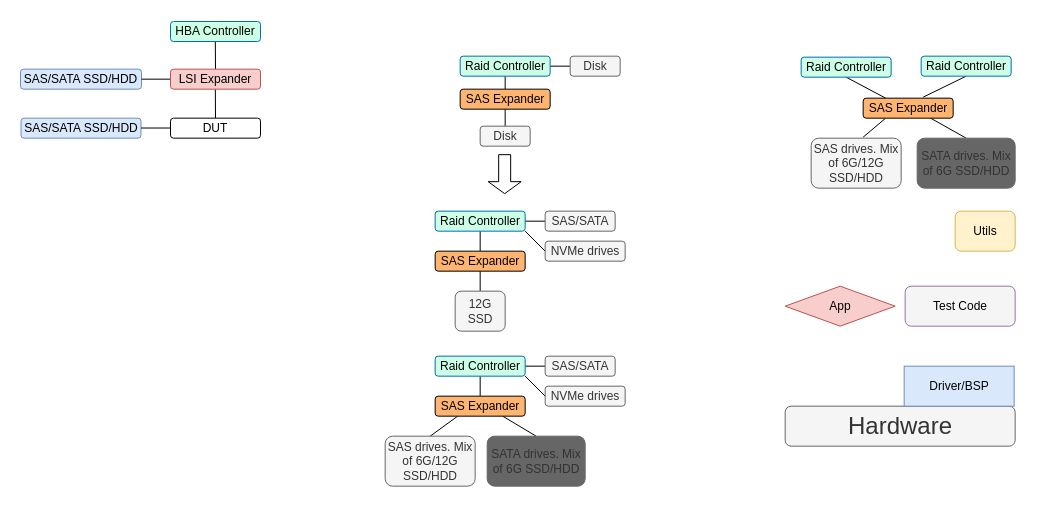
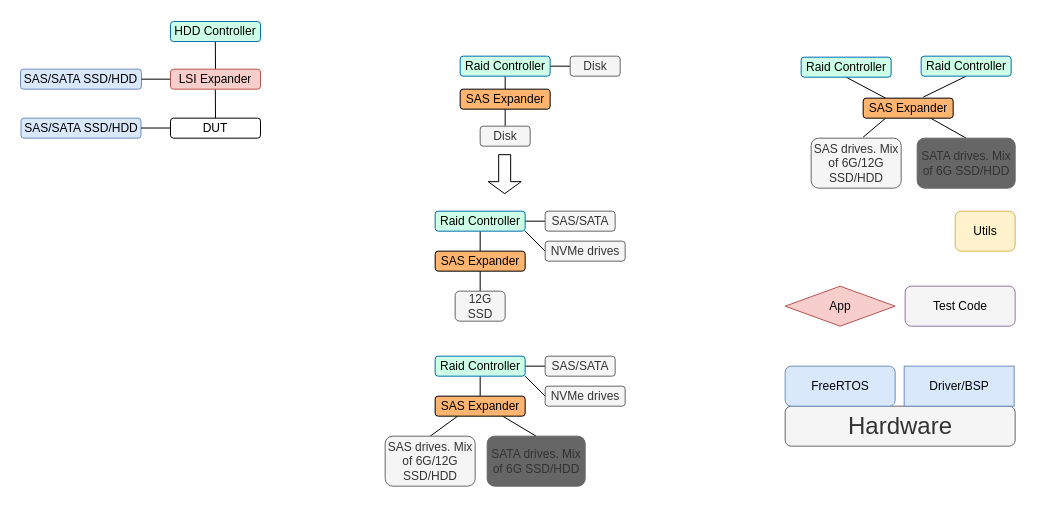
  <mxCell id="0" />
  <mxCell id="1" parent="0" />
  <mxCell id="2" style="edgeStyle=none;rounded=0;orthogonalLoop=1;jettySize=auto;html=1;exitX=0.5;exitY=1;exitDx=0;exitDy=0;entryX=0.5;entryY=0;entryDx=0;entryDy=0;endArrow=none;endFill=0;fontColor=#000000;" edge="1" parent="1" source="4" target="7"><mxGeometry relative="1" as="geometry" /></mxCell>
  <mxCell id="3" style="edgeStyle=none;rounded=0;orthogonalLoop=1;jettySize=auto;html=1;exitX=1;exitY=0.5;exitDx=0;exitDy=0;entryX=0;entryY=0.5;entryDx=0;entryDy=0;endArrow=none;endFill=0;fontColor=#000000;" edge="1" parent="1" source="4" target="5"><mxGeometry relative="1" as="geometry" /></mxCell>
  <mxCell id="4" value="Raid Controller" style="rounded=1;whiteSpace=wrap;html=1;strokeColor=#006EAF;fillColor=#CCFFE6;" vertex="1" parent="1"><mxGeometry x="459.667" y="55.667" width="90" height="20" as="geometry" /></mxCell>
  <mxCell id="5" value="Disk" style="rounded=1;whiteSpace=wrap;html=1;fillColor=#f5f5f5;strokeColor=#666666;fontColor=#333333;" vertex="1" parent="1"><mxGeometry x="569.667" y="55.667" width="50" height="20" as="geometry" /></mxCell>
  <mxCell id="6" style="edgeStyle=none;rounded=0;orthogonalLoop=1;jettySize=auto;html=1;exitX=0.5;exitY=1;exitDx=0;exitDy=0;entryX=0.5;entryY=0;entryDx=0;entryDy=0;endArrow=none;endFill=0;fontColor=#000000;" edge="1" parent="1" source="7" target="8"><mxGeometry relative="1" as="geometry" /></mxCell>
  <mxCell id="7" value="SAS Expander" style="rounded=1;whiteSpace=wrap;html=1;fontColor=#000000;fillColor=#FFB570;" vertex="1" parent="1"><mxGeometry x="459.667" y="88.667" width="90" height="20" as="geometry" /></mxCell>
  <mxCell id="8" value="Disk" style="rounded=1;whiteSpace=wrap;html=1;fillColor=#f5f5f5;strokeColor=#666666;fontColor=#333333;" vertex="1" parent="1"><mxGeometry x="479.667" y="125.667" width="50" height="20" as="geometry" /></mxCell>
  <mxCell id="9" style="edgeStyle=none;rounded=0;orthogonalLoop=1;jettySize=auto;html=1;exitX=0.5;exitY=1;exitDx=0;exitDy=0;entryX=0.5;entryY=0;entryDx=0;entryDy=0;endArrow=none;endFill=0;fontColor=#000000;" edge="1" parent="1" source="11" target="15"><mxGeometry relative="1" as="geometry" /></mxCell>
  <mxCell id="10" style="edgeStyle=none;rounded=0;orthogonalLoop=1;jettySize=auto;html=1;exitX=1;exitY=0.5;exitDx=0;exitDy=0;entryX=0;entryY=0.5;entryDx=0;entryDy=0;endArrow=none;endFill=0;fontColor=#000000;" edge="1" parent="1" source="11" target="12"><mxGeometry relative="1" as="geometry" /></mxCell>
  <mxCell id="11" value="Raid Controller" style="rounded=1;whiteSpace=wrap;html=1;strokeColor=#006EAF;fillColor=#CCFFE6;" vertex="1" parent="1"><mxGeometry x="434.667" y="355.667" width="90" height="20" as="geometry" /></mxCell>
  <mxCell id="12" value="SAS/SATA" style="rounded=1;whiteSpace=wrap;html=1;fillColor=#f5f5f5;strokeColor=#666666;fontColor=#333333;" vertex="1" parent="1"><mxGeometry x="544.667" y="355.667" width="70" height="20" as="geometry" /></mxCell>
  <mxCell id="13" style="edgeStyle=none;rounded=0;orthogonalLoop=1;jettySize=auto;html=1;exitX=0.25;exitY=1;exitDx=0;exitDy=0;entryX=0.5;entryY=0;entryDx=0;entryDy=0;endArrow=none;endFill=0;fontColor=#000000;" edge="1" parent="1" source="15" target="16"><mxGeometry relative="1" as="geometry" /></mxCell>
  <mxCell id="14" style="edgeStyle=none;rounded=0;orthogonalLoop=1;jettySize=auto;html=1;exitX=0.75;exitY=1;exitDx=0;exitDy=0;entryX=0.5;entryY=0;entryDx=0;entryDy=0;endArrow=none;endFill=0;fontColor=#000000;" edge="1" parent="1" source="15" target="17"><mxGeometry relative="1" as="geometry" /></mxCell>
  <mxCell id="15" value="SAS Expander" style="rounded=1;whiteSpace=wrap;html=1;fontColor=#000000;fillColor=#FFB570;" vertex="1" parent="1"><mxGeometry x="434.667" y="395.667" width="90" height="20" as="geometry" /></mxCell>
  <mxCell id="16" value="SAS drives. Mix of 6G/12G SSD/HDD" style="rounded=1;whiteSpace=wrap;html=1;fillColor=#f5f5f5;strokeColor=#666666;fontColor=#333333;" vertex="1" parent="1"><mxGeometry x="384.667" y="435.667" width="90" height="50" as="geometry" /></mxCell>
  <mxCell id="17" value="SATA drives. Mix of 6G SSD/HDD" style="rounded=1;whiteSpace=wrap;html=1;strokeColor=#666666;fontColor=#333333;fillColor=#666666;" vertex="1" parent="1"><mxGeometry x="486.667" y="435.667" width="98" height="50" as="geometry" /></mxCell>
  <mxCell id="18" style="edgeStyle=none;rounded=0;orthogonalLoop=1;jettySize=auto;html=1;exitX=0.5;exitY=1;exitDx=0;exitDy=0;entryX=0.5;entryY=0;entryDx=0;entryDy=0;endArrow=none;endFill=0;fontColor=#000000;" edge="1" parent="1" source="21" target="24"><mxGeometry relative="1" as="geometry" /></mxCell>
  <mxCell id="19" style="edgeStyle=none;rounded=0;orthogonalLoop=1;jettySize=auto;html=1;exitX=1;exitY=0.5;exitDx=0;exitDy=0;entryX=0;entryY=0.5;entryDx=0;entryDy=0;endArrow=none;endFill=0;fontColor=#000000;" edge="1" parent="1" source="21" target="22"><mxGeometry relative="1" as="geometry" /></mxCell>
  <mxCell id="20" style="edgeStyle=none;rounded=0;orthogonalLoop=1;jettySize=auto;html=1;exitX=1;exitY=1;exitDx=0;exitDy=0;entryX=0;entryY=0.5;entryDx=0;entryDy=0;endArrow=none;endFill=0;fontColor=#000000;" edge="1" parent="1" source="21" target="27"><mxGeometry relative="1" as="geometry" /></mxCell>
  <mxCell id="21" value="Raid Controller" style="rounded=1;whiteSpace=wrap;html=1;strokeColor=#006EAF;fillColor=#CCFFE6;" vertex="1" parent="1"><mxGeometry x="434.667" y="210.667" width="90" height="20" as="geometry" /></mxCell>
  <mxCell id="22" value="SAS/SATA" style="rounded=1;whiteSpace=wrap;html=1;fillColor=#f5f5f5;strokeColor=#666666;fontColor=#333333;" vertex="1" parent="1"><mxGeometry x="544.667" y="210.667" width="70" height="20" as="geometry" /></mxCell>
  <mxCell id="23" style="edgeStyle=none;rounded=0;orthogonalLoop=1;jettySize=auto;html=1;exitX=0.5;exitY=1;exitDx=0;exitDy=0;entryX=0.5;entryY=0;entryDx=0;entryDy=0;endArrow=none;endFill=0;fontColor=#000000;" edge="1" parent="1" source="24" target="25"><mxGeometry relative="1" as="geometry" /></mxCell>
  <mxCell id="24" value="SAS Expander" style="rounded=1;whiteSpace=wrap;html=1;fontColor=#000000;fillColor=#FFB570;" vertex="1" parent="1"><mxGeometry x="434.667" y="250.667" width="90" height="20" as="geometry" /></mxCell>
- <mxCell id="25" value="12G SSD" style="rounded=1;whiteSpace=wrap;html=1;fillColor=#f5f5f5;strokeColor=#666666;fontColor=#333333;" vertex="1" parent="1"><mxGeometry x="454.667" y="290.667" width="50" height="40" as="geometry" /></mxCell>
+ <mxCell id="25" value="12G SSD" style="rounded=1;whiteSpace=wrap;html=1;fillColor=#f5f5f5;strokeColor=#666666;fontColor=#333333;" vertex="1" parent="1"><mxGeometry x="454.667" y="290.667" width="50" height="30" as="geometry" /></mxCell>
  <mxCell id="26" value="" style="shape=flexArrow;endArrow=classic;html=1;fontColor=#000000;width=12;endSize=3.67;" edge="1" parent="1"><mxGeometry width="50" height="50" relative="1" as="geometry"><mxPoint x="504.167" y="153.667" as="sourcePoint" /><mxPoint x="504.167" y="193.667" as="targetPoint" /></mxGeometry></mxCell>
  <mxCell id="27" value="NVMe drives" style="rounded=1;whiteSpace=wrap;html=1;fillColor=#f5f5f5;strokeColor=#666666;fontColor=#333333;" vertex="1" parent="1"><mxGeometry x="544.667" y="240.667" width="80" height="20" as="geometry" /></mxCell>
  <mxCell id="28" style="edgeStyle=none;rounded=0;orthogonalLoop=1;jettySize=auto;html=1;exitX=1;exitY=1;exitDx=0;exitDy=0;entryX=0;entryY=0.5;entryDx=0;entryDy=0;endArrow=none;endFill=0;fontColor=#000000;" edge="1" parent="1" target="29"><mxGeometry relative="1" as="geometry"><mxPoint x="524.667" y="375.667" as="sourcePoint" /></mxGeometry></mxCell>
  <mxCell id="29" value="NVMe drives" style="rounded=1;whiteSpace=wrap;html=1;fillColor=#f5f5f5;strokeColor=#666666;fontColor=#333333;" vertex="1" parent="1"><mxGeometry x="544.667" y="385.667" width="80" height="20" as="geometry" /></mxCell>
  <mxCell id="30" style="edgeStyle=none;rounded=0;orthogonalLoop=1;jettySize=auto;html=1;exitX=0.5;exitY=1;exitDx=0;exitDy=0;entryX=0.25;entryY=0;entryDx=0;entryDy=0;endArrow=none;endFill=0;fontColor=#000000;" edge="1" parent="1" source="31" target="36"><mxGeometry relative="1" as="geometry" /></mxCell>
  <mxCell id="31" value="Raid Controller" style="rounded=1;whiteSpace=wrap;html=1;strokeColor=#006EAF;fillColor=#CCFFE6;" vertex="1" parent="1"><mxGeometry x="800.667" y="56.667" width="90" height="20" as="geometry" /></mxCell>
  <mxCell id="32" style="edgeStyle=none;rounded=0;orthogonalLoop=1;jettySize=auto;html=1;exitX=0.5;exitY=1;exitDx=0;exitDy=0;endArrow=none;endFill=0;fontColor=#000000;" edge="1" parent="1" source="33"><mxGeometry relative="1" as="geometry"><mxPoint x="922.667" y="96.667" as="targetPoint" /></mxGeometry></mxCell>
  <mxCell id="33" value="Raid Controller" style="rounded=1;whiteSpace=wrap;html=1;strokeColor=#006EAF;fillColor=#CCFFE6;" vertex="1" parent="1"><mxGeometry x="920.667" y="55.667" width="90" height="20" as="geometry" /></mxCell>
  <mxCell id="34" style="edgeStyle=none;rounded=0;orthogonalLoop=1;jettySize=auto;html=1;exitX=0.25;exitY=1;exitDx=0;exitDy=0;endArrow=none;endFill=0;fontColor=#000000;" edge="1" parent="1" source="36"><mxGeometry relative="1" as="geometry"><mxPoint x="862.667" y="136.667" as="targetPoint" /></mxGeometry></mxCell>
  <mxCell id="35" style="edgeStyle=none;rounded=0;orthogonalLoop=1;jettySize=auto;html=1;exitX=0.75;exitY=1;exitDx=0;exitDy=0;entryX=0.5;entryY=0;entryDx=0;entryDy=0;endArrow=none;endFill=0;fontColor=#000000;" edge="1" parent="1" source="36" target="38"><mxGeometry relative="1" as="geometry" /></mxCell>
  <mxCell id="36" value="SAS Expander" style="rounded=1;whiteSpace=wrap;html=1;fontColor=#000000;fillColor=#FFB570;" vertex="1" parent="1"><mxGeometry x="862.667" y="97.667" width="90" height="20" as="geometry" /></mxCell>
  <mxCell id="37" value="SAS drives. Mix of 6G/12G SSD/HDD" style="rounded=1;whiteSpace=wrap;html=1;fillColor=#f5f5f5;strokeColor=#666666;fontColor=#333333;" vertex="1" parent="1"><mxGeometry x="810.667" y="137.667" width="90" height="50" as="geometry" /></mxCell>
  <mxCell id="38" value="SATA drives. Mix of 6G SSD/HDD" style="rounded=1;whiteSpace=wrap;html=1;strokeColor=#666666;fontColor=#333333;fillColor=#666666;" vertex="1" parent="1"><mxGeometry x="916.667" y="137.667" width="98" height="50" as="geometry" /></mxCell>
  <mxCell id="39" value="&lt;font style=&quot;font-size: 24px&quot;&gt;Hardware&lt;/font&gt;" style="rounded=1;whiteSpace=wrap;html=1;fillColor=#f5f5f5;strokeColor=#666666;fontColor=#333333;" vertex="1" parent="1"><mxGeometry x="784.667" y="405.667" width="230" height="40" as="geometry" /></mxCell>
+ <mxCell id="40" value="FreeRTOS" style="rounded=1;whiteSpace=wrap;html=1;fillColor=#dae8fc;strokeColor=#6c8ebf;" vertex="1" parent="1"><mxGeometry x="784.667" y="365.667" width="110" height="40" as="geometry" /></mxCell>
  <mxCell id="41" value="Driver/BSP" style="whiteSpace=wrap;html=1;fillColor=#dae8fc;strokeColor=#6c8ebf;rounded=0;" vertex="1" parent="1"><mxGeometry x="903.667" y="365.667" width="110" height="40" as="geometry" /></mxCell>
  <mxCell id="42" value="Utils" style="rounded=1;whiteSpace=wrap;html=1;fillColor=#fff2cc;strokeColor=#d6b656;" vertex="1" parent="1"><mxGeometry x="954.667" y="210.667" width="60" height="40" as="geometry" /></mxCell>
  <mxCell id="43" value="App" style="rhombus;whiteSpace=wrap;html=1;fillColor=#f8cecc;strokeColor=#b85450;" vertex="1" parent="1"><mxGeometry x="784.667" y="285.667" width="110" height="40" as="geometry" /></mxCell>
  <mxCell id="44" value="Test Code" style="rounded=1;whiteSpace=wrap;html=1;fillColor=#f5f5f5;strokeColor=#9673a6;" vertex="1" parent="1"><mxGeometry x="904.667" y="285.667" width="110" height="40" as="geometry" /></mxCell>
- <mxCell id="45" value="HBA Controller" style="rounded=1;whiteSpace=wrap;html=1;strokeColor=#006EAF;fillColor=#CCFFE6;" vertex="1" parent="1"><mxGeometry x="169.997" y="20.997" width="90" height="20" as="geometry" /></mxCell>
+ <mxCell id="45" value="HDD Controller" style="rounded=1;whiteSpace=wrap;html=1;strokeColor=#006EAF;fillColor=#CCFFE6;" vertex="1" parent="1"><mxGeometry x="169.997" y="20.997" width="90" height="20" as="geometry" /></mxCell>
  <mxCell id="46" value="" style="endArrow=none;html=1;entryX=0.498;entryY=1.021;entryDx=0;entryDy=0;entryPerimeter=0;exitX=0.5;exitY=0;exitDx=0;exitDy=0;" edge="1" parent="1" target="45"><mxGeometry width="50" height="50" relative="1" as="geometry"><mxPoint x="214.997" y="68.667" as="sourcePoint" /><mxPoint x="210" y="41" as="targetPoint" /></mxGeometry></mxCell>
  <mxCell id="47" value="" style="endArrow=none;html=1;entryX=0.498;entryY=1.021;entryDx=0;entryDy=0;entryPerimeter=0;exitX=0.5;exitY=0;exitDx=0;exitDy=0;" edge="1" parent="1"><mxGeometry width="50" height="50" relative="1" as="geometry"><mxPoint x="214.997" y="117.667" as="sourcePoint" /><mxPoint x="214.827" y="88.667" as="targetPoint" /></mxGeometry></mxCell>
  <mxCell id="48" value="SAS/SATA SSD/HDD" style="rounded=1;whiteSpace=wrap;html=1;fillColor=#dae8fc;strokeColor=#6c8ebf;" vertex="1" parent="1"><mxGeometry x="20.5" y="117.67" width="120" height="20" as="geometry" /></mxCell>
  <mxCell id="49" value="SAS/SATA SSD/HDD" style="rounded=1;whiteSpace=wrap;html=1;fillColor=#dae8fc;strokeColor=#6c8ebf;" vertex="1" parent="1"><mxGeometry x="20" y="68.67" width="121" height="20" as="geometry" /></mxCell>
  <mxCell id="50" value="" style="endArrow=none;html=1;entryX=0;entryY=0.5;entryDx=0;entryDy=0;exitX=1;exitY=0.5;exitDx=0;exitDy=0;" edge="1" parent="1" source="49"><mxGeometry width="50" height="50" relative="1" as="geometry"><mxPoint x="142" y="79" as="sourcePoint" /><mxPoint x="169.997" y="78.667" as="targetPoint" /></mxGeometry></mxCell>
  <mxCell id="51" value="" style="endArrow=none;html=1;entryX=0;entryY=0.5;entryDx=0;entryDy=0;exitX=1;exitY=0.5;exitDx=0;exitDy=0;" edge="1" parent="1"><mxGeometry width="50" height="50" relative="1" as="geometry"><mxPoint x="140.5" y="127.53" as="sourcePoint" /><mxPoint x="169.497" y="127.527" as="targetPoint" /></mxGeometry></mxCell>
  <mxCell id="52" value="DUT" style="rounded=1;whiteSpace=wrap;html=1;fontColor=#000000;fillColor=#ffffff;" vertex="1" parent="1"><mxGeometry x="169.997" y="117.667" width="90" height="20" as="geometry" /></mxCell>
  <mxCell id="53" value="LSI Expander" style="rounded=1;whiteSpace=wrap;html=1;fillColor=#f8cecc;strokeColor=#b85450;" vertex="1" parent="1"><mxGeometry x="169.997" y="68.667" width="90" height="20" as="geometry" /></mxCell>
